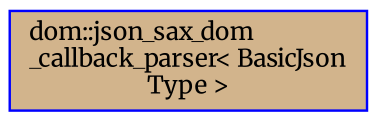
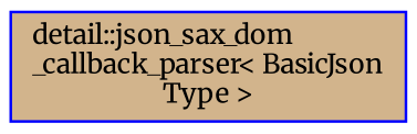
  digraph {
    rankdir=LR
    fontname=Merriweather
-   n1 [color=blue fillcolor=tan fontname=Merriweather fontsize=10 height=0.2 label="dom::json_sax_dom\l_callback_parser\< BasicJson\lType \>" shape=record style=filled width=0.4]
+   n1 [color=blue fillcolor=tan fontname=Merriweather fontsize=10 height=0.2 label="detail::json_sax_dom\l_callback_parser\< BasicJson\lType \>" shape=record style=filled width=0.4]
  }
